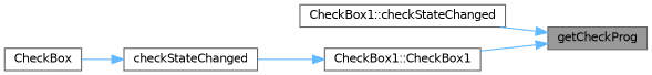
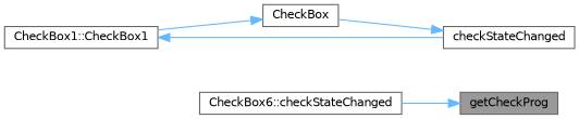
  digraph {
    rankdir=RL
    node [color=grey40 fillcolor=white fontname=Helvetica fontsize=10 shape=box style=filled]
    edge [color=steelblue1 dir=back fontname=Helvetica fontsize=10 labelfontname=Helvetica labelfontsize=10 style=solid]
    n1 [color=gray40 fillcolor=grey60 fontcolor=black height=0.2 label=getCheckProg width=0.4]
-   n2 [height=0.2 label="CheckBox1::checkStateChanged" width=0.4]
+   n2 [height=0.2 label="CheckBox6::checkStateChanged" width=0.4]
    n3 [height=0.2 label=checkStateChanged width=0.4]
    n4 [height=0.2 label=CheckBox width=0.4]
    n5 [height=0.2 label="CheckBox1::CheckBox1" width=0.4]
    n1 -> n2
    n3 -> n4
-   n1 -> n5
+   n4 -> n5
    n5 -> n3
  }
